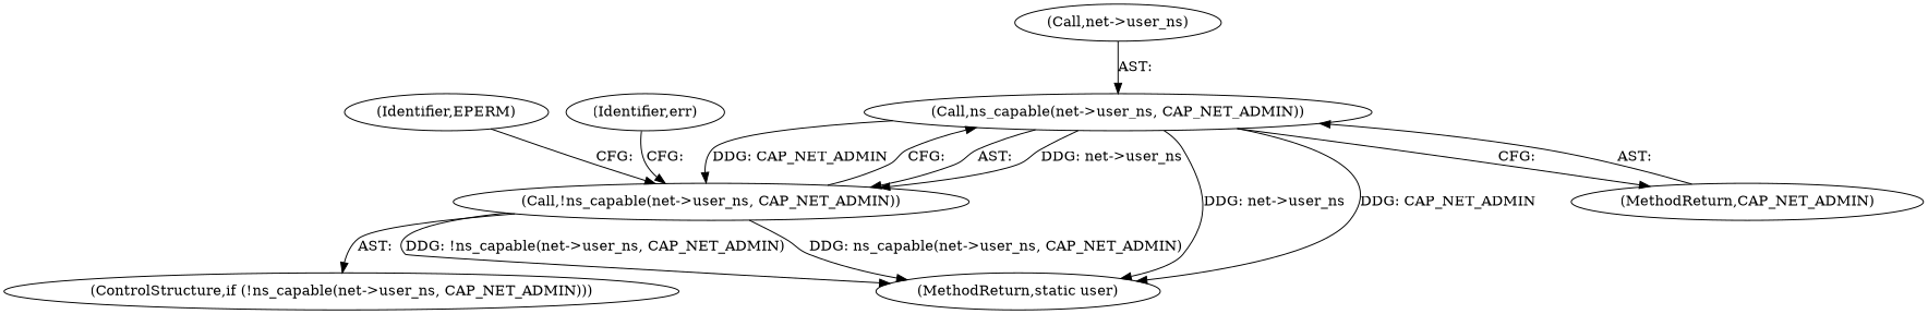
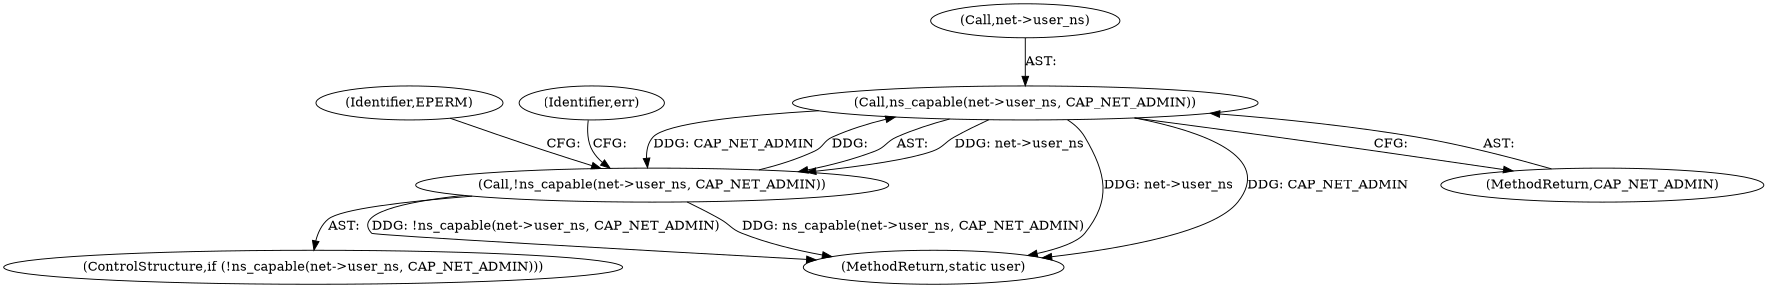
  digraph {
    n1 [label="(Call,ns_capable(net->user_ns, CAP_NET_ADMIN))"]
    n2 [label="(Call,!ns_capable(net->user_ns, CAP_NET_ADMIN))"]
    n3 [label="(MethodReturn,static user)"]
    n4 [label="(MethodReturn,CAP_NET_ADMIN)"]
    n5 [label="(ControlStructure,if (!ns_capable(net->user_ns, CAP_NET_ADMIN)))"]
    n6 [label="(Identifier,EPERM)"]
    n7 [label="(Identifier,err)"]
    n8 [label="(Call,net->user_ns)"]
    n1 -> n2 [label="AST: "]
    n1 -> n2 [label="DDG: net->user_ns"]
    n1 -> n2 [label="DDG: CAP_NET_ADMIN"]
    n1 -> n3 [label="DDG: net->user_ns"]
    n1 -> n3 [label="DDG: CAP_NET_ADMIN"]
    n1 -> n4 [label="CFG: "]
-   n2 -> n1 [label="CFG: "]
+   n2 -> n1 [label="DDG: "]
    n2 -> n3 [label="DDG: !ns_capable(net->user_ns, CAP_NET_ADMIN)"]
    n2 -> n3 [label="DDG: ns_capable(net->user_ns, CAP_NET_ADMIN)"]
    n2 -> n5 [label="AST: "]
    n4 -> n1 [label="AST: "]
    n6 -> n2 [label="CFG: "]
    n7 -> n2 [label="CFG: "]
    n8 -> n1 [label="AST: "]
  }
